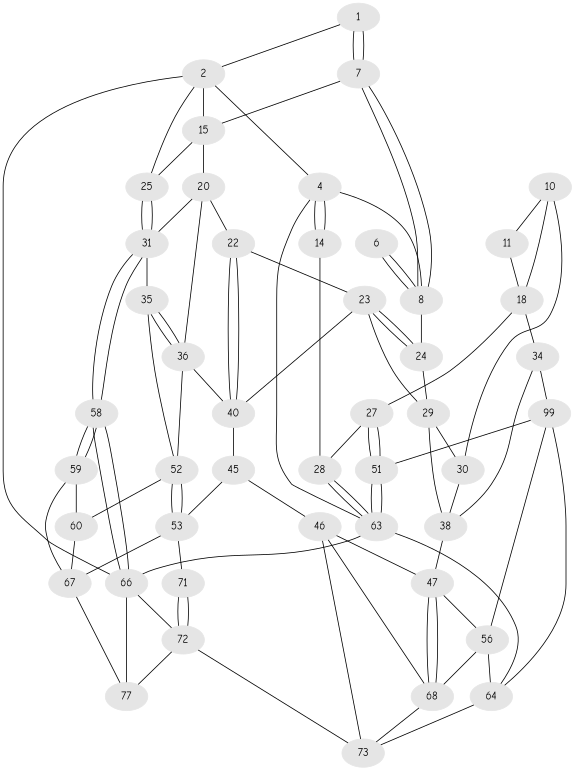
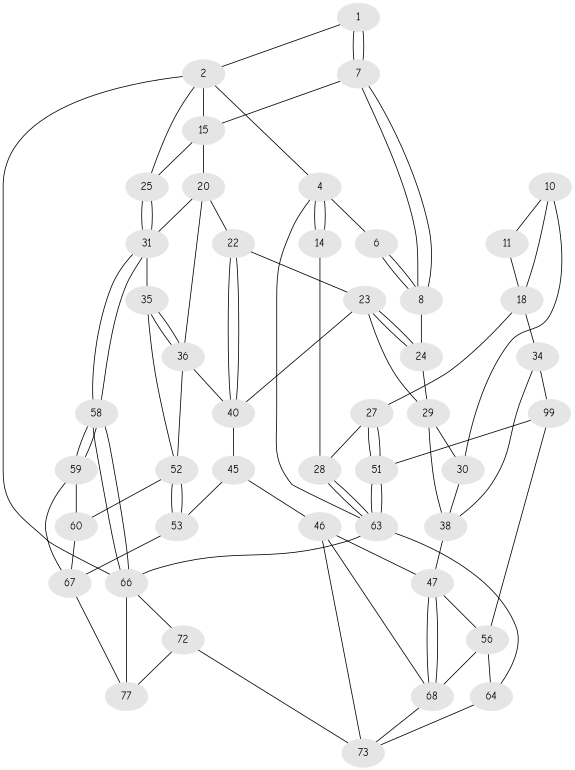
  graph {
    fontname="Comic Neue"
    node [color=gray90 fontname="Comic Neue" style=filled]
    edge [fontname="Comic Neue"]
    2 [super="+3"]
    1
    7
    4 [super="+5"]
    15 [super="+19"]
    25
    66 [super="+78"]
    8 [super="+9"]
    6
    14
    n11 [label=63 super="+63"]
    20 [super="+21"]
    31 [super="+32"]
    72
    77
    28
    64 [super="+65"]
    24
    10 [super="+17"]
    11 [super="+16"]
    18 [super="+26"]
    30 [super="+33"]
    29 [super="+37"]
    27
    34 [super="+44"]
    38 [super="+43"]
    22
    36 [super="+42"]
    51
    n30 [label=99 super="+50"]
    23 [super="+39"]
    40 [super="+41"]
    35
    58
    52 [super="+55"]
    45
    47 [super="+48"]
    59 [super="+74"]
    56 [super="+57"]
    53 [super="+54"]
    60 [super="+61"]
    68 [super="+69"]
    46 [super="+70"]
    73 [super="+76"]
    67 [super="+75"]
-   71
    2 -- 4
    2 -- 15
    2 -- 25
    2 -- 66
    1 -- 2
    1 -- 7
    1 -- 7
    7 -- 15
    7 -- 8
    7 -- 8
-   4 -- 8
+   4 -- 6
    4 -- 14
    4 -- 14
    4 -- n11
    15 -- 25
    15 -- 20
    25 -- 31
    25 -- 31
    66 -- 72
    66 -- 77
    8 -- 24
    6 -- 8
    6 -- 8
    14 -- 28
    n11 -- 66
    n11 -- 64
    20 -- 31
    20 -- 22
    20 -- 36
    31 -- 35
    31 -- 58
    31 -- 58
    72 -- 77
    72 -- 73
    28 -- n11
    28 -- n11
    64 -- 73
    24 -- 29
    10 -- 11
    10 -- 18
    10 -- 30
    11 -- 18
    18 -- 27
    18 -- 34
    30 -- 38
    29 -- 30
    29 -- 38
    27 -- 28
    27 -- 51
    27 -- 51
    34 -- 38
    34 -- n30
    38 -- 47
    22 -- 23
    22 -- 40
    22 -- 40
    36 -- 40
    36 -- 52
    51 -- n11
    51 -- n11
-   n30 -- 64
    n30 -- 51
    n30 -- 56
    23 -- 24
    23 -- 24
    23 -- 29
    23 -- 40
    40 -- 45
    35 -- 36
    35 -- 36
    35 -- 52
    58 -- 66
    58 -- 66
    58 -- 59
    58 -- 59
    52 -- 53
    52 -- 53
    52 -- 60
    45 -- 53
    45 -- 46
    47 -- 56
    47 -- 68
    47 -- 68
    59 -- 60 [weight=2]
    59 -- 67
    56 -- 64
    56 -- 68
    53 -- 67
-   53 -- 71
    60 -- 67
    68 -- 73
    46 -- 47
    46 -- 68
    46 -- 73
    67 -- 77
-   71 -- 72
-   71 -- 72
  }
